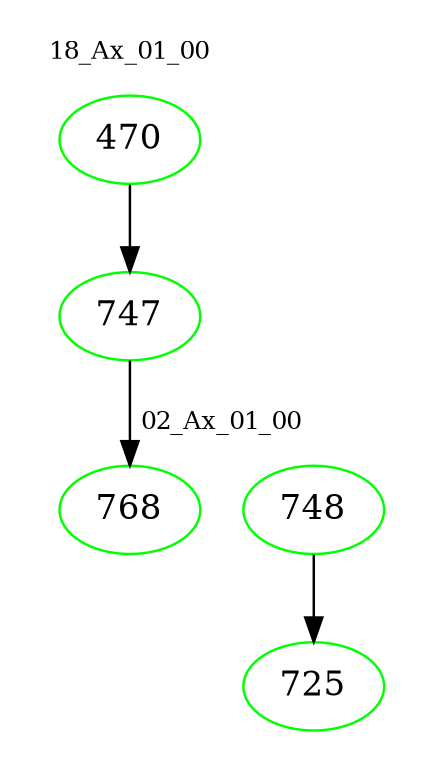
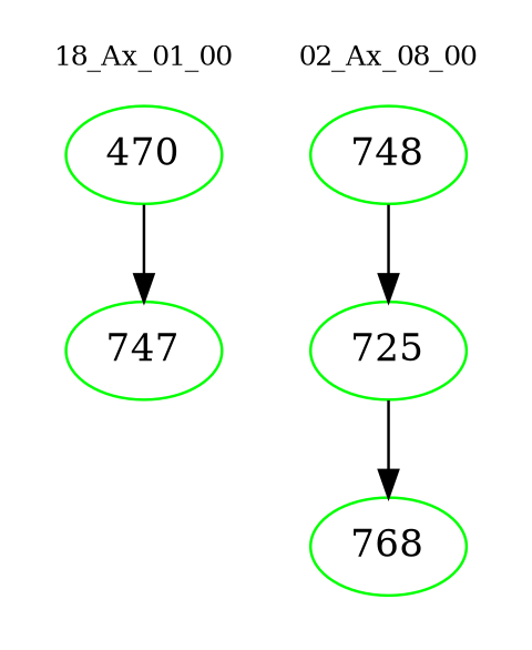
  digraph {
    node [color=green]
    edge [color=black]
    n1 [label=470]
    n2 [label=747]
    n3 [label=748]
    n4 [label=725]
    n5 [label=768]
    subgraph cluster_1 {
      color=white
      fontsize=10
      label="18_Ax_01_00"
      n1
      n2
    }
    subgraph cluster_2 {
      color=white
      fontsize=10
-     label="02_Ax_01_00"
+     label="02_Ax_08_00"
      n3
      n4
      n5
    }
    n1 -> n2
    n3 -> n4
-   n2 -> n5
+   n4 -> n5
  }
